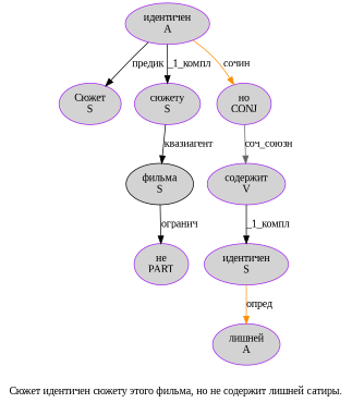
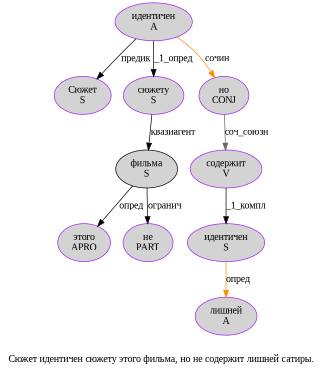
  digraph {
    fontname="Liberation Serif"
    label="Сюжет идентичен сюжету этого фильма, но не содержит лишней сатиры."
    node [color=purple fillcolor=lightgray fontname="Liberation Serif" penwidth=1 shape=ellipse style=filled]
    edge [color=black fontname="Liberation Serif"]
    n1 [label="Сюжет\nS"]
    n2 [label="идентичен\nA"]
    n3 [label="сюжету\nS"]
    n4 [label="но\nCONJ"]
    n5 [color=black label="фильма\nS"]
    n6 [label="содержит\nV"]
+   n7 [label="этого\nAPRO"]
    n8 [label="не\nPART"]
    n9 [label="идентичен\nS"]
    n10 [label="лишней\nA"]
    n2 -> n1 [label="предик"]
-   n2 -> n3 [label="_1_компл"]
+   n2 -> n3 [label="_1_опред"]
    n2 -> n4 [color=darkorange label="сочин"]
    n3 -> n5 [label="квазиагент"]
    n4 -> n6 [color=gray40 label="соч_союзн"]
+   n5 -> n7 [label="опред"]
    n5 -> n8 [label="огранич"]
    n6 -> n9 [label="_1_компл"]
    n9 -> n10 [color=darkorange label="опред"]
  }
